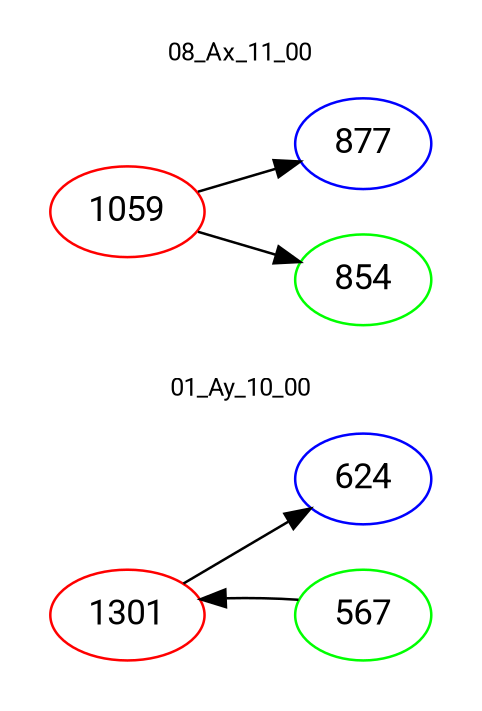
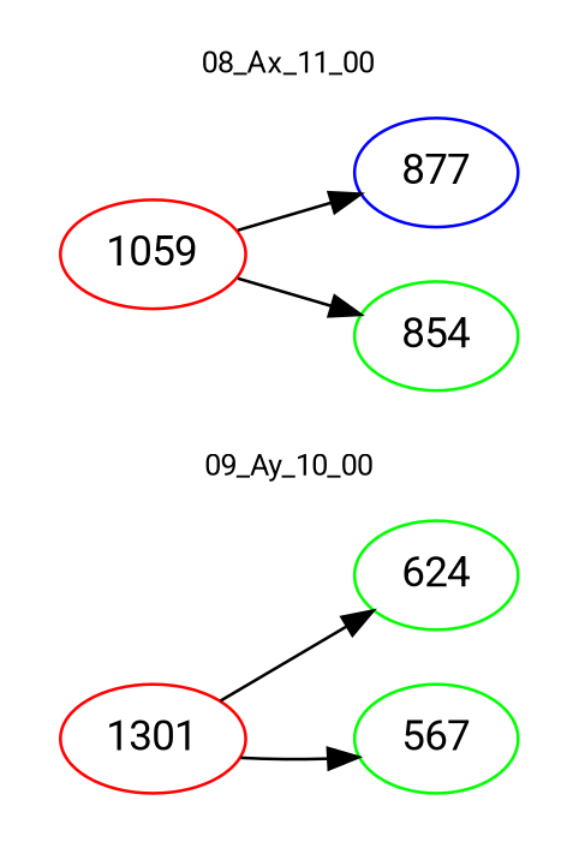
  digraph {
    fontname=Roboto
    rankdir=LR
    node [color=red fontname=Roboto]
    edge [color=black fontname=Roboto]
    n1 [label=1301]
    n2 [color=green label=567]
-   n3 [color=blue label=624]
+   n3 [color=green label=624]
    n4 [label=1059]
    n5 [color=green label=854]
    n6 [color=blue label=877]
    subgraph cluster_1 {
      color=white
      fontsize=10
-     label="01_Ay_10_00"
+     label="09_Ay_10_00"
      n1
      n2
      n3
    }
    subgraph cluster_2 {
      color=white
      fontsize=10
      label="08_Ax_11_00"
      n4
      n5
      n6
    }
-   n2 -> n1
+   n1 -> n2
    n1 -> n3
    n4 -> n5
    n4 -> n6
  }
